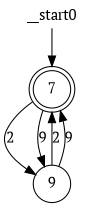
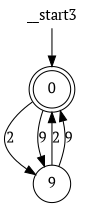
  digraph {
    fontname="PT Serif"
    node [fontname="PT Serif"]
    edge [fontname="PT Serif"]
-   n1 [label=7 shape=doublecircle]
+   n1 [label=0 shape=doublecircle]
    n2 [label=9 shape=circle]
-   __start0 [height=0 shape=none width=0]
+   __start0 [height=0 shape=none width=0 label=__start3]
    n1 -> n2 [label=2]
    n1 -> n2 [label=9]
    n2 -> n1 [label=2]
    n2 -> n1 [label=9]
    __start0 -> n1
  }
